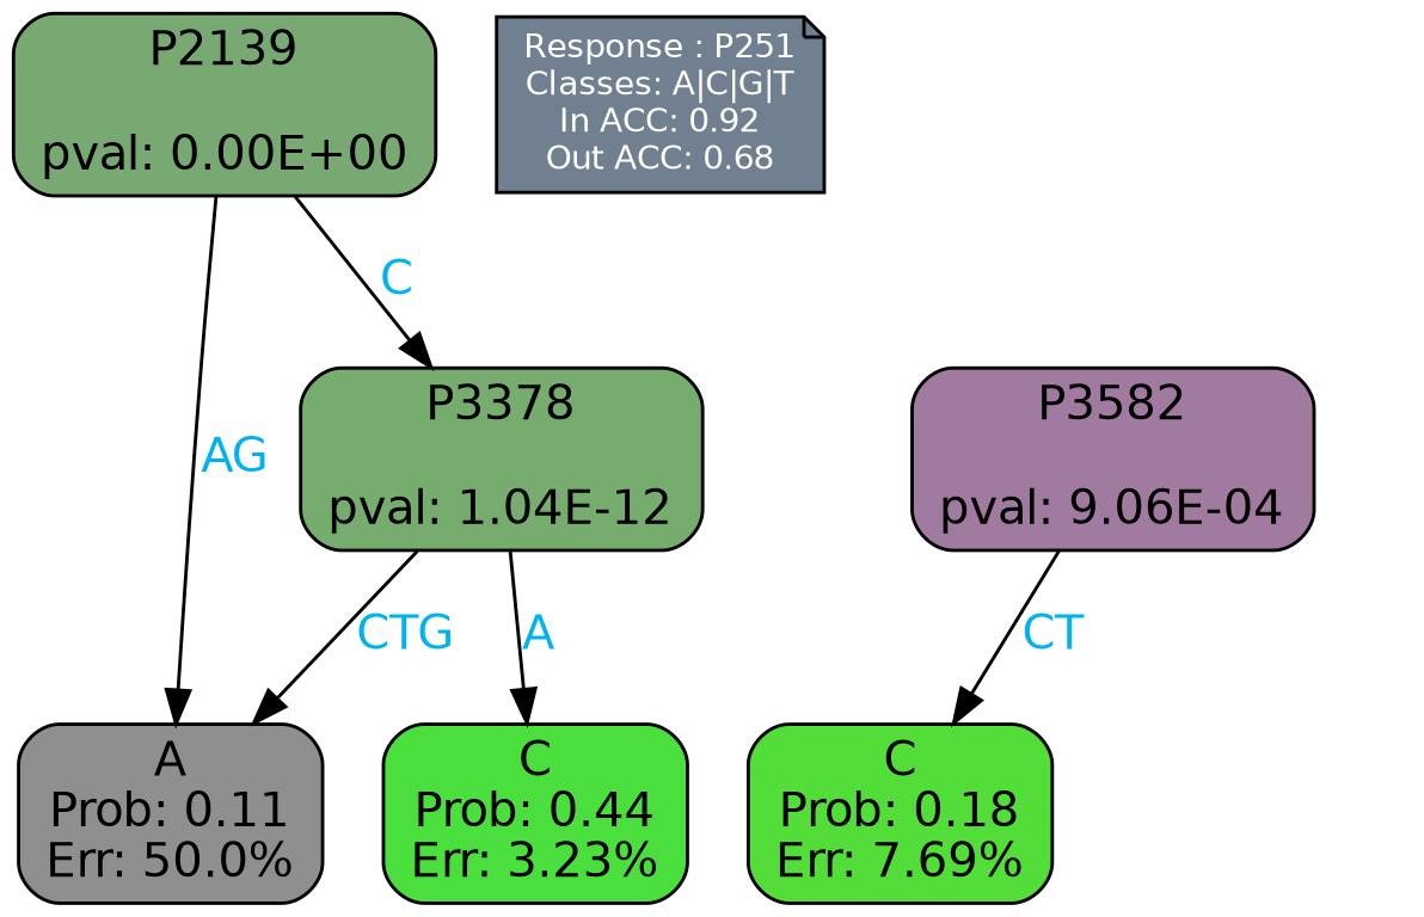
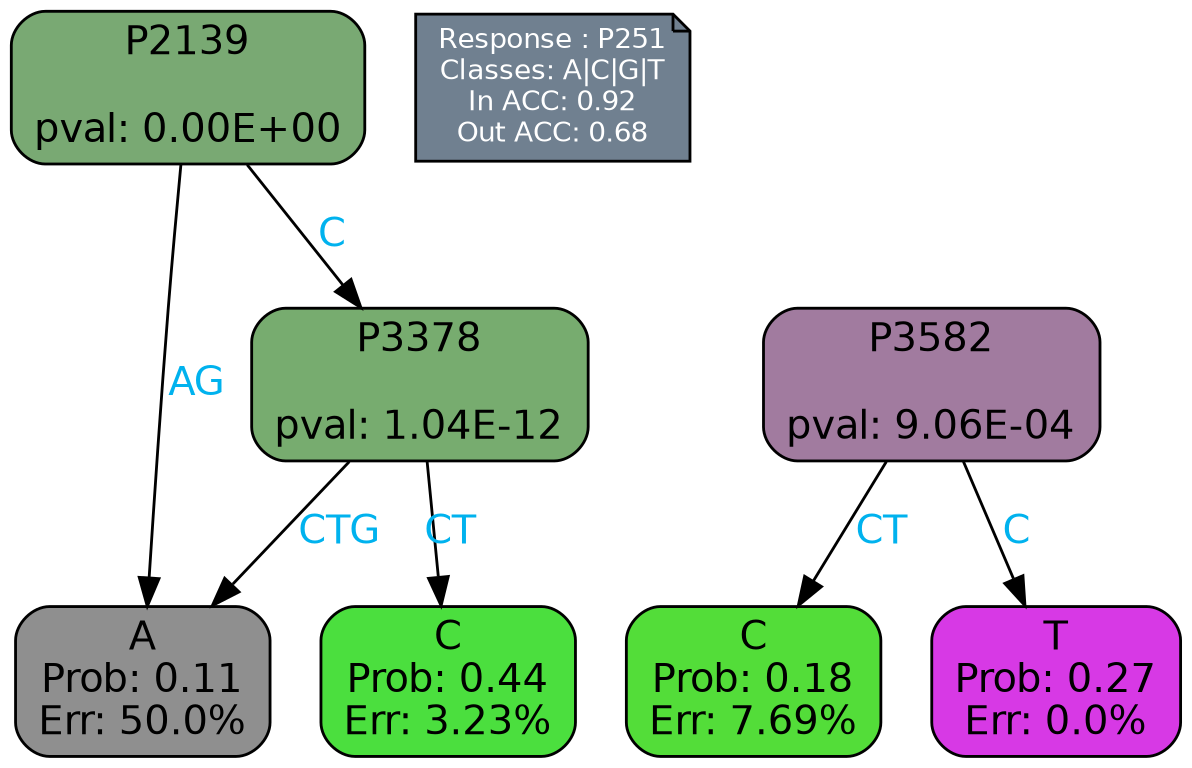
  digraph {
    ranksep=equally
    splines=polylines
    node [color=black fontname=helvetica shape=box style="filled, rounded"]
    edge [fontcolor=deepskyblue2 fontname=helvetica]
    n1 [fillcolor="#8f8f8f" label="A\nProb: 0.11\nErr: 50.0%"]
    n2 [fillcolor="#4bdf3e" label="C\nProb: 0.44\nErr: 3.23%"]
    n3 [fillcolor="#53dd39" label="C\nProb: 0.18\nErr: 7.69%"]
+   n4 [fillcolor="#d739e5" label="T\nProb: 0.27\nErr: 0.0%"]
    n5 [align=left fillcolor=slategray fontcolor=white fontsize=10 label="Response : P251\nClasses: A|C|G|T\nIn ACC: 0.92\nOut ACC: 0.68\n" shape=note style=filled]
    n6 [fillcolor="#79a973" label="P2139\n\npval: 0.00E+00"]
    n7 [fillcolor="#77ac6f" label="P3378\n\npval: 1.04E-12"]
    n8 [fillcolor="#a17b9f" label="P3582\n\npval: 9.06E-04"]
    subgraph sub_1 {
      rank=same
      n1
      n2
      n3
+     n4
    }
    subgraph sub_2 {
      rank=same
      n5
      n6
    }
    n6 -> n1 [label=AG]
    n6 -> n7 [label=C]
    n7 -> n1 [label=CTG]
-   n7 -> n2 [label=A]
+   n7 -> n2 [label=CT]
    n8 -> n3 [label=CT]
+   n8 -> n4 [label=C]
  }
